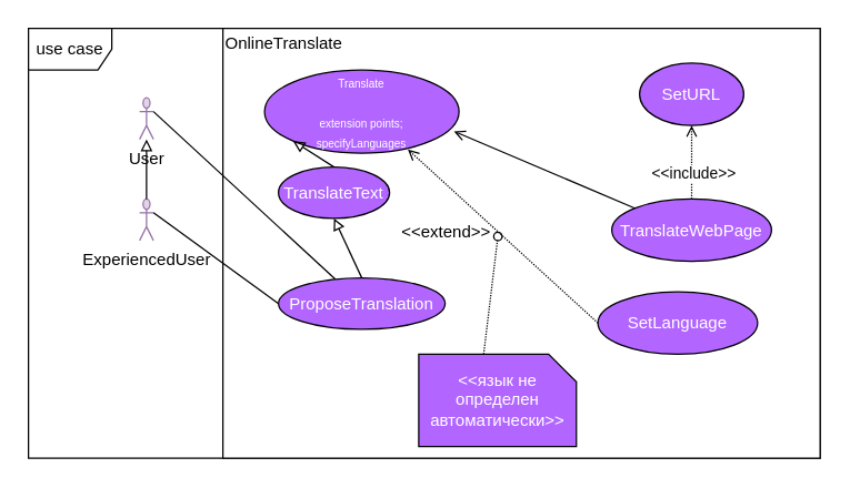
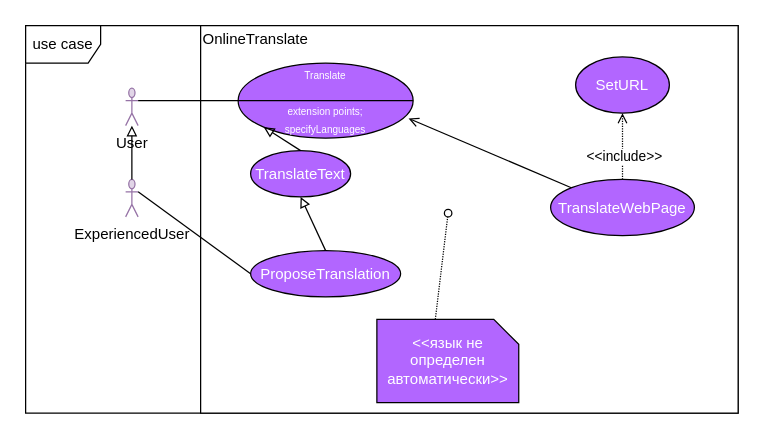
  <mxCell id="0" />
  <mxCell id="1" parent="0" />
  <mxCell id="2" value="use case" style="shape=umlFrame;whiteSpace=wrap;html=1;" vertex="1" parent="1"><mxGeometry x="20" y="20" width="570" height="310" as="geometry" /></mxCell>
  <mxCell id="3" value="User" style="shape=umlActor;verticalLabelPosition=bottom;verticalAlign=top;html=1;fillColor=#e1d5e7;strokeColor=#9673a6;" vertex="1" parent="1"><mxGeometry x="100" y="70" width="10" height="30" as="geometry" /></mxCell>
  <mxCell id="4" value="ExperiencedUser" style="shape=umlActor;verticalLabelPosition=bottom;verticalAlign=top;html=1;strokeColor=#9673a6;fillColor=#E1D5E7;" vertex="1" parent="1"><mxGeometry x="100" y="143" width="10" height="30" as="geometry" /></mxCell>
  <mxCell id="5" value="OnlineTranslate&lt;br&gt;&lt;br&gt;&lt;br&gt;&lt;br&gt;&lt;br&gt;&lt;br&gt;&lt;br&gt;&lt;br&gt;&lt;br&gt;&lt;br&gt;&lt;br&gt;&lt;br&gt;&lt;br&gt;&lt;br&gt;&lt;br&gt;&lt;br&gt;&lt;br&gt;&lt;br&gt;&lt;br&gt;&lt;br&gt;&lt;br&gt;" style="html=1;align=left;" vertex="1" parent="1"><mxGeometry x="160" y="20" width="430" height="310" as="geometry" /></mxCell>
  <mxCell id="6" value="&lt;font style=&quot;font-size: 8px&quot;&gt;Translate&lt;br&gt;&lt;br&gt;extension points;&lt;br&gt;specifyLanguages&lt;br&gt;&lt;/font&gt;" style="ellipse;whiteSpace=wrap;html=1;fillColor=#B266FF;fontColor=#FFFFFF;" vertex="1" parent="1"><mxGeometry x="190" y="50" width="140" height="60" as="geometry" /></mxCell>
- <mxCell id="7" value="" style="endArrow=none;html=1;exitX=1;exitY=0.333;exitDx=0;exitDy=0;exitPerimeter=0;" edge="1" parent="1" source="3" target="10"><mxGeometry width="50" height="50" relative="1" as="geometry"><mxPoint x="110" y="80" as="sourcePoint" /><mxPoint x="330" y="80" as="targetPoint" /></mxGeometry></mxCell>
+ <mxCell id="7" value="" style="endArrow=none;html=1;exitX=1;exitY=0.333;exitDx=0;exitDy=0;exitPerimeter=0;entryX=1;entryY=0.5;entryDx=0;entryDy=0;" edge="1" parent="1" source="3" target="6"><mxGeometry width="50" height="50" relative="1" as="geometry"><mxPoint x="110" y="80" as="sourcePoint" /><mxPoint x="330" y="80" as="targetPoint" /></mxGeometry></mxCell>
  <mxCell id="8" value="TranslateText" style="ellipse;whiteSpace=wrap;html=1;fillColor=#B266FF;fontColor=#FFFFFF;" vertex="1" parent="1"><mxGeometry x="200" y="120" width="80" height="37" as="geometry" /></mxCell>
  <mxCell id="9" value="" style="endArrow=block;html=1;fontColor=#FFFFFF;exitX=0.5;exitY=0;exitDx=0;exitDy=0;entryX=0;entryY=1;entryDx=0;entryDy=0;endFill=0;" edge="1" parent="1" source="8" target="6"><mxGeometry width="50" height="50" relative="1" as="geometry"><mxPoint x="330" y="190" as="sourcePoint" /><mxPoint x="380" y="140" as="targetPoint" /></mxGeometry></mxCell>
  <mxCell id="10" value="ProposeTranslation" style="ellipse;whiteSpace=wrap;html=1;fillColor=#B266FF;fontColor=#FFFFFF;" vertex="1" parent="1"><mxGeometry x="200" y="200" width="120" height="37" as="geometry" /></mxCell>
  <mxCell id="11" value="" style="endArrow=none;html=1;fontColor=#FFFFFF;exitX=1;exitY=0.333;exitDx=0;exitDy=0;exitPerimeter=0;entryX=0;entryY=0.5;entryDx=0;entryDy=0;" edge="1" parent="1" source="4" target="10"><mxGeometry width="50" height="50" relative="1" as="geometry"><mxPoint x="330" y="190" as="sourcePoint" /><mxPoint x="380" y="140" as="targetPoint" /></mxGeometry></mxCell>
  <mxCell id="12" value="" style="endArrow=block;html=1;fontColor=#FFFFFF;exitX=0.5;exitY=0;exitDx=0;exitDy=0;exitPerimeter=0;endFill=0;" edge="1" parent="1" source="4" target="3"><mxGeometry width="50" height="50" relative="1" as="geometry"><mxPoint x="330" y="190" as="sourcePoint" /><mxPoint x="380" y="140" as="targetPoint" /></mxGeometry></mxCell>
  <mxCell id="13" value="" style="endArrow=block;html=1;fontColor=#FFFFFF;exitX=0.5;exitY=0;exitDx=0;exitDy=0;entryX=0.5;entryY=1;entryDx=0;entryDy=0;endFill=0;" edge="1" parent="1" source="10" target="8"><mxGeometry width="50" height="50" relative="1" as="geometry"><mxPoint x="330" y="190" as="sourcePoint" /><mxPoint x="380" y="140" as="targetPoint" /></mxGeometry></mxCell>
  <mxCell id="14" value="SetURL" style="ellipse;whiteSpace=wrap;html=1;fillColor=#B266FF;fontColor=#FFFFFF;" vertex="1" parent="1"><mxGeometry x="460" y="45" width="75" height="45" as="geometry" /></mxCell>
  <mxCell id="15" value="TranslateWebPage" style="ellipse;whiteSpace=wrap;html=1;fillColor=#B266FF;fontColor=#FFFFFF;" vertex="1" parent="1"><mxGeometry x="440" y="143" width="115" height="45" as="geometry" /></mxCell>
  <mxCell id="16" value="" style="endArrow=open;html=1;fontColor=#FFFFFF;exitX=0;exitY=0;exitDx=0;exitDy=0;entryX=0.974;entryY=0.737;entryDx=0;entryDy=0;entryPerimeter=0;endFill=0;" edge="1" parent="1" source="15" target="6"><mxGeometry width="50" height="50" relative="1" as="geometry"><mxPoint x="330" y="190" as="sourcePoint" /><mxPoint x="380" y="140" as="targetPoint" /></mxGeometry></mxCell>
  <mxCell id="17" value="" style="endArrow=open;html=1;fontColor=#FFFFFF;exitX=0.5;exitY=0;exitDx=0;exitDy=0;entryX=0.5;entryY=1;entryDx=0;entryDy=0;dashed=1;dashPattern=1 1;endFill=0;" edge="1" parent="1" source="15" target="14"><mxGeometry width="50" height="50" relative="1" as="geometry"><mxPoint x="330" y="190" as="sourcePoint" /><mxPoint x="380" y="140" as="targetPoint" /></mxGeometry></mxCell>
  <mxCell id="18" value="&lt;font color=&quot;#000000&quot;&gt;&amp;lt;&amp;lt;include&amp;gt;&amp;gt;&lt;/font&gt;" style="edgeLabel;html=1;align=center;verticalAlign=middle;resizable=0;points=[];fontColor=#FFFFFF;" vertex="1" connectable="0" parent="17"><mxGeometry x="-0.278" y="-1" relative="1" as="geometry"><mxPoint as="offset" /></mxGeometry></mxCell>
- <mxCell id="19" value="SetLanguage" style="ellipse;whiteSpace=wrap;html=1;fillColor=#B266FF;fontColor=#FFFFFF;" vertex="1" parent="1"><mxGeometry x="430" y="210" width="115" height="45" as="geometry" /></mxCell>
- <mxCell id="20" value="" style="endArrow=open;html=1;fontColor=#FFFFFF;exitX=0;exitY=0.5;exitDx=0;exitDy=0;entryX=0.737;entryY=0.955;entryDx=0;entryDy=0;dashed=1;dashPattern=1 1;endFill=0;entryPerimeter=0;" edge="1" parent="1" source="19" target="6"><mxGeometry width="50" height="50" relative="1" as="geometry"><mxPoint x="390" y="201.5" as="sourcePoint" /><mxPoint x="390" y="148.5" as="targetPoint" /></mxGeometry></mxCell>
  <mxCell id="21" value="&amp;lt;&amp;lt;язык не&lt;br&gt;определен&lt;br&gt;автоматически&amp;gt;&amp;gt;" style="shape=card;whiteSpace=wrap;html=1;fillColor=#B266FF;fontColor=#FFFFFF;size=20;direction=south;" vertex="1" parent="1"><mxGeometry x="301" y="255" width="113.5" height="66.5" as="geometry" /></mxCell>
  <mxCell id="22" value="" style="endArrow=oval;html=1;fontColor=#FFFFFF;exitX=0;exitY=0;exitDx=0;exitDy=66.75;dashed=1;dashPattern=1 1;endFill=0;exitPerimeter=0;" edge="1" parent="1" source="21"><mxGeometry width="50" height="50" relative="1" as="geometry"><mxPoint x="396.82" y="255" as="sourcePoint" /><mxPoint x="358" y="170" as="targetPoint" /></mxGeometry></mxCell>
- <mxCell id="23" value="&lt;font color=&quot;#000000&quot;&gt;&amp;lt;&amp;lt;extend&amp;gt;&amp;gt;&lt;/font&gt;" style="text;html=1;strokeColor=none;fillColor=none;align=center;verticalAlign=middle;whiteSpace=wrap;rounded=0;fontColor=#FFFFFF;" vertex="1" parent="1"><mxGeometry x="301" y="157" width="40" height="20" as="geometry" /></mxCell>
